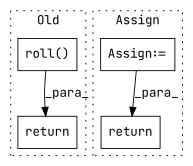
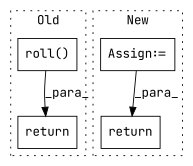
  digraph {
    fontname="JetBrains Mono"
    node [a=93 l=7 shape=box fontname="JetBrains Mono"]
    edge [fontname="JetBrains Mono"]
    n1 [a=75 l="20,1" label="roll()" s="1678,1712"]
    n2 [label=return s=1671]
    n3 [label=return s=1692]
    n4 [a=68 l=3 label="Assign:=" s=1654]
    subgraph cluster_1 {
      label=Old
      style=dotted
      n1
      n2
    }
    subgraph cluster_2 {
-     label=Assign
+     label=New
      style=dotted
      n3
      n4
    }
    n1 -> n2 [label=_para_]
    n4 -> n3 [label=_para_]
  }
